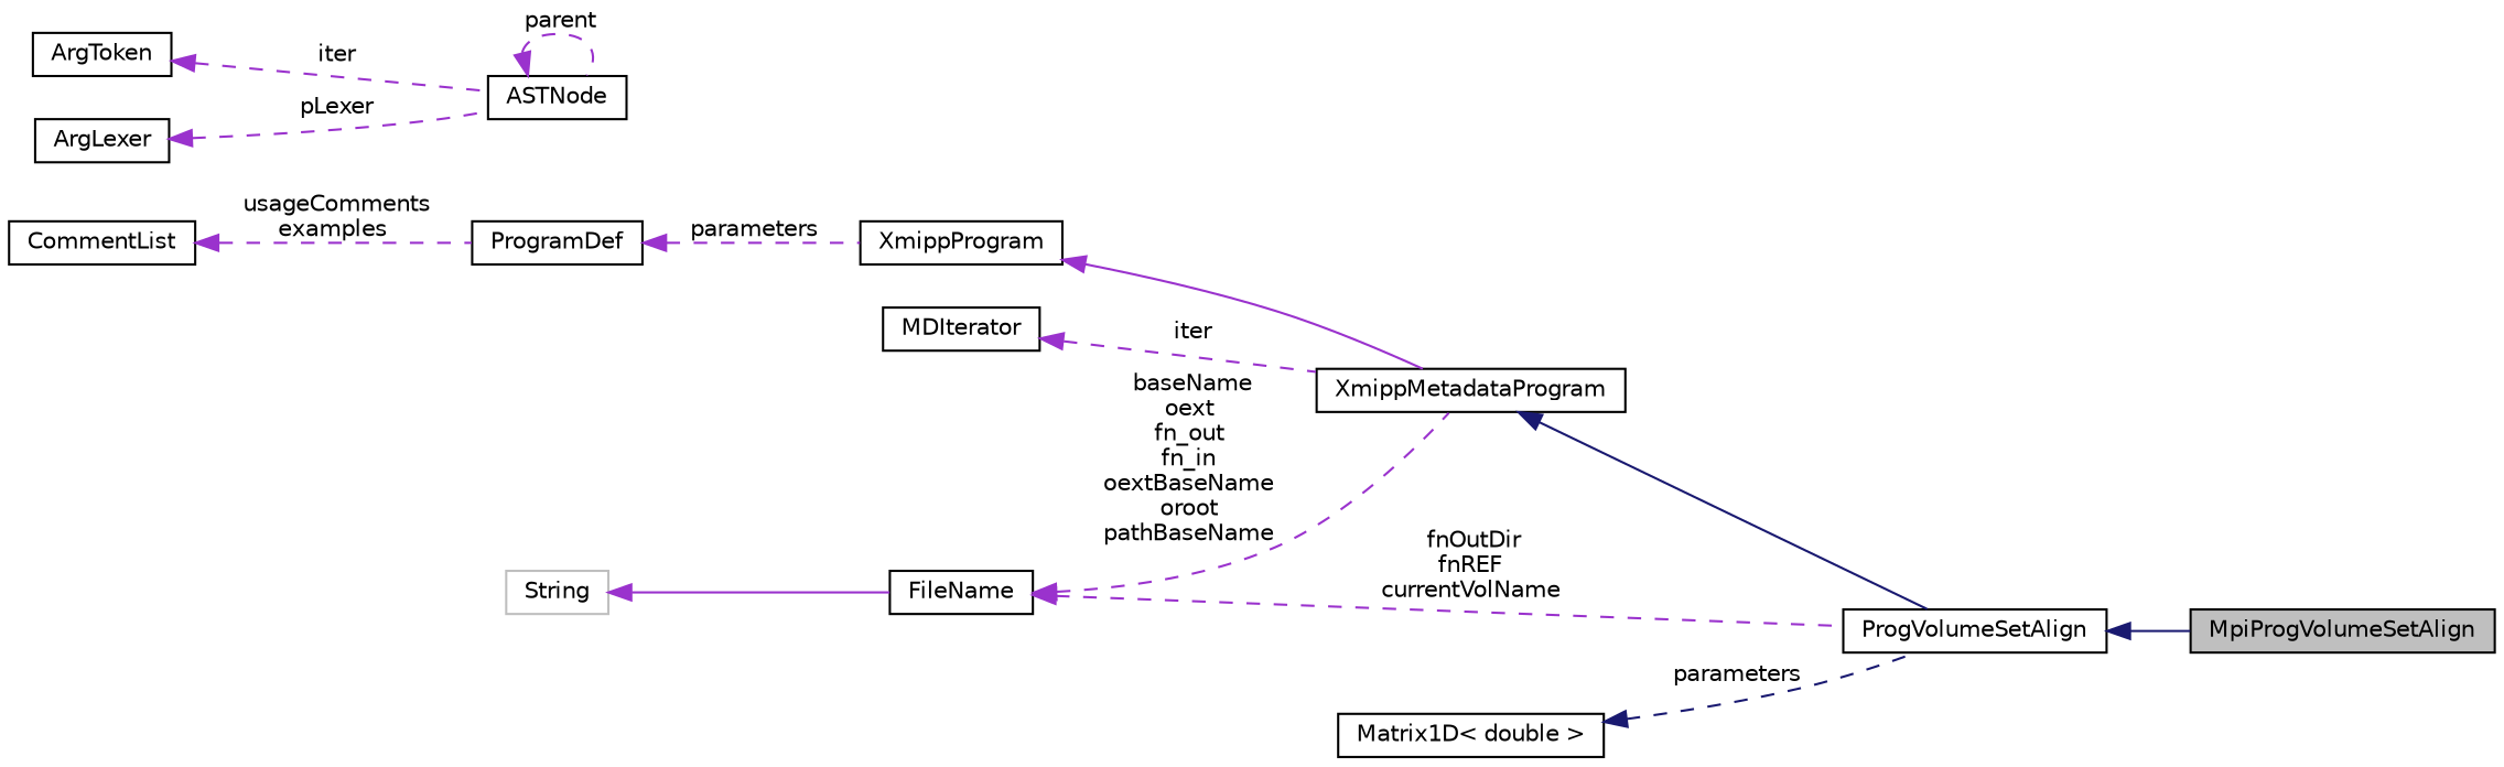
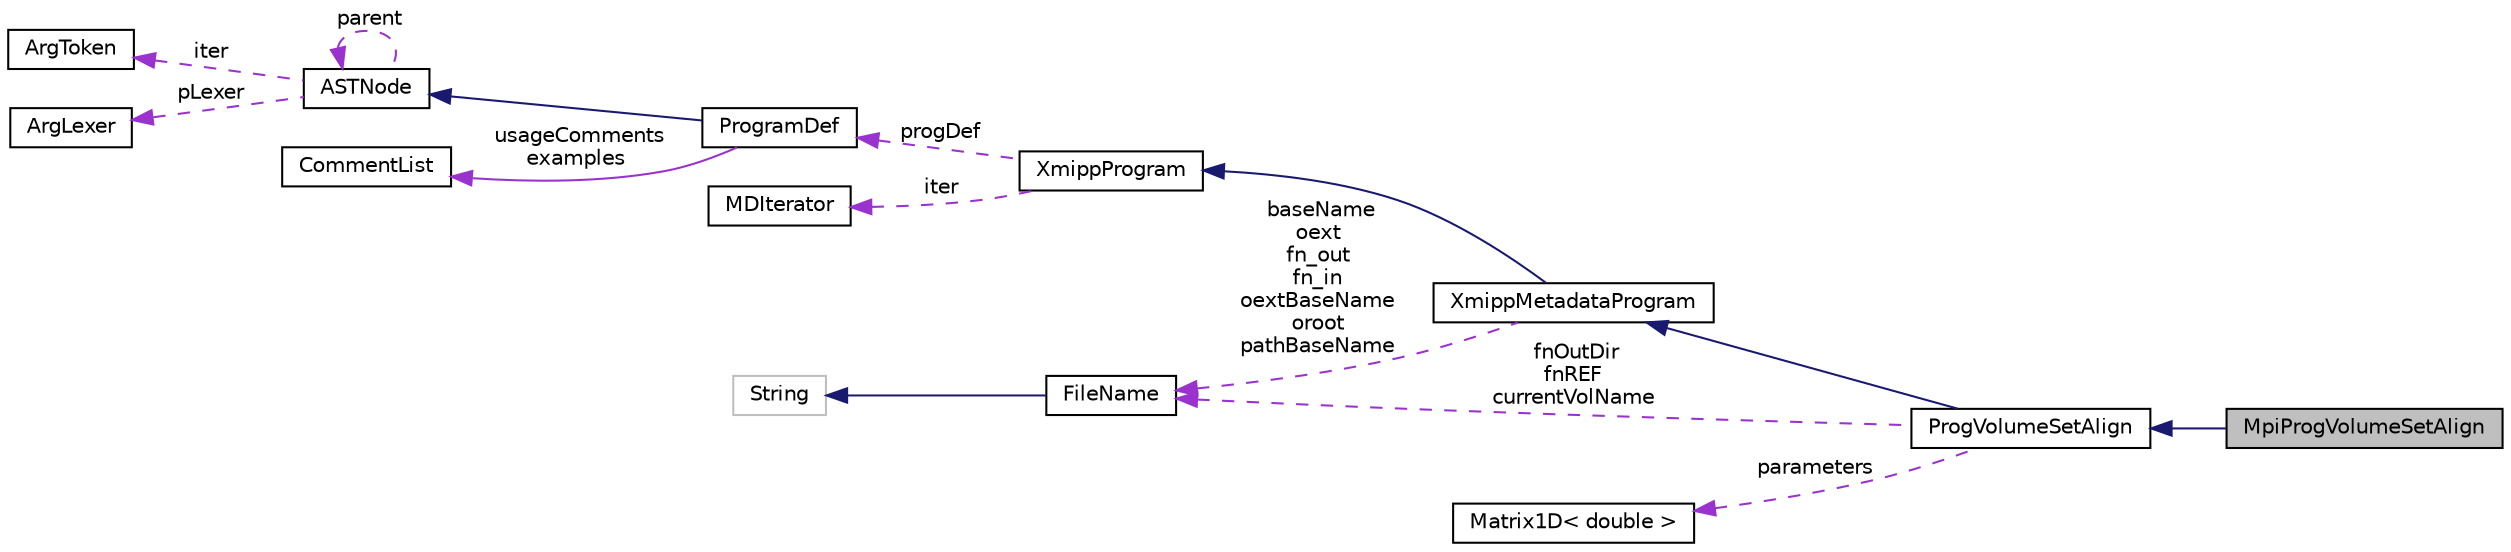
  digraph {
    rankdir=LR
    node [color=black fillcolor=white fontname=Helvetica fontsize=10 shape=record style=filled]
    edge [color=darkorchid3 dir=back fontname=Helvetica fontsize=10 labelfontname=Helvetica labelfontsize=10 style=dashed]
    n1 [fillcolor=grey75 fontcolor=black height=0.2 label=MpiProgVolumeSetAlign width=0.4]
    n2 [height=0.2 label=ProgVolumeSetAlign width=0.4]
    n3 [height=0.2 label=XmippMetadataProgram width=0.4]
    n4 [height=0.2 label=XmippProgram width=0.4]
    n5 [height=0.2 label=ProgramDef width=0.4]
    n6 [height=0.2 label=ASTNode width=0.4]
    n7 [height=0.2 label=ArgToken width=0.4]
    n8 [height=0.2 label=ArgLexer width=0.4]
    n9 [height=0.2 label=CommentList width=0.4]
    n10 [height=0.2 label=MDIterator width=0.4]
    n11 [height=0.2 label=FileName width=0.4]
    n12 [color=grey75 height=0.2 label=String width=0.4]
    n13 [height=0.2 label="Matrix1D\< double \>" width=0.4]
    n2 -> n1 [color=midnightblue style=solid]
    n3 -> n2 [color=midnightblue style=solid]
-   n4 -> n3 [style=solid]
-   n5 -> n4 [label=" parameters"]
+   n4 -> n3 [color=midnightblue style=solid]
+   n5 -> n4 [label=" progDef"]
+   n6 -> n5 [color=midnightblue style=solid]
    n6 -> n6 [label=" parent"]
    n7 -> n6 [label=" iter"]
    n8 -> n6 [label=" pLexer"]
-   n9 -> n5 [label=" usageComments\nexamples"]
-   n10 -> n3 [label=" iter"]
+   n9 -> n5 [label=" usageComments\nexamples" style=solid]
+   n10 -> n4 [label=" iter"]
    n11 -> n2 [label=" fnOutDir\nfnREF\ncurrentVolName"]
    n11 -> n3 [label=" baseName\noext\nfn_out\nfn_in\noextBaseName\noroot\npathBaseName"]
-   n12 -> n11 [style=solid]
-   n13 -> n2 [color=midnightblue label=" parameters"]
+   n12 -> n11 [color=midnightblue style=solid]
+   n13 -> n2 [label=" parameters"]
  }
